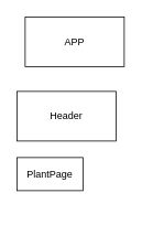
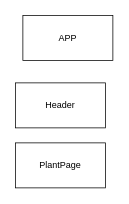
  <mxCell id="0" />
  <mxCell id="1" parent="0" />
  <mxCell id="2" value="APP" style="whiteSpace=wrap;html=1;" vertex="1" parent="1"><mxGeometry x="30" y="20" width="120" height="60" as="geometry" /></mxCell>
  <mxCell id="3" value="Header" style="whiteSpace=wrap;html=1;" vertex="1" parent="1"><mxGeometry x="20" y="110" width="120" height="60" as="geometry" /></mxCell>
- <mxCell id="4" value="PlantPage" style="whiteSpace=wrap;html=1;" vertex="1" parent="1"><mxGeometry x="20" y="190" width="80" height="40" as="geometry" /></mxCell>
+ <mxCell id="4" value="PlantPage" style="whiteSpace=wrap;html=1;" vertex="1" parent="1"><mxGeometry x="20" y="190" width="120" height="60" as="geometry" /></mxCell>
